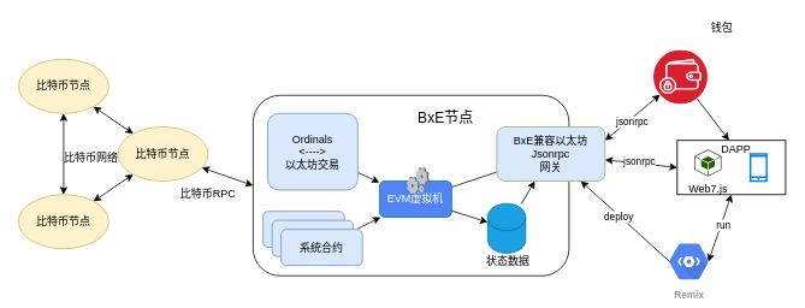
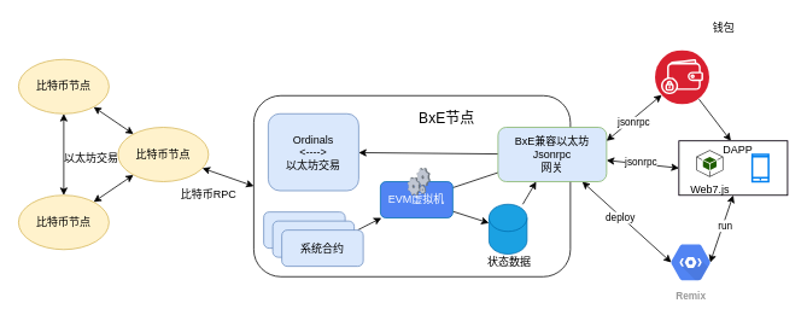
  <mxCell id="0" />
  <mxCell id="1" parent="0" />
  <mxCell id="2" value="" style="rounded=1;whiteSpace=wrap;html=1;strokeColor=#000000;strokeWidth=1;gradientColor=none;" parent="1" vertex="1"><mxGeometry x="280" y="105" width="350" height="200" as="geometry" /></mxCell>
  <mxCell id="3" style="rounded=0;orthogonalLoop=1;jettySize=auto;html=1;startArrow=classic;startFill=1;" parent="1" source="5" target="7" edge="1"><mxGeometry relative="1" as="geometry" /></mxCell>
  <mxCell id="4" style="edgeStyle=none;rounded=0;orthogonalLoop=1;jettySize=auto;html=1;startArrow=classic;startFill=1;" parent="1" source="5" target="8" edge="1"><mxGeometry relative="1" as="geometry" /></mxCell>
  <mxCell id="5" value="比特币节点" style="ellipse;whiteSpace=wrap;html=1;fillColor=#fff2cc;strokeColor=#d6b656;" parent="1" vertex="1"><mxGeometry x="130" y="140" width="100" height="60" as="geometry" /></mxCell>
  <mxCell id="6" style="edgeStyle=none;rounded=0;orthogonalLoop=1;jettySize=auto;html=1;startArrow=classic;startFill=1;" parent="1" source="7" target="8" edge="1"><mxGeometry relative="1" as="geometry" /></mxCell>
  <mxCell id="7" value="比特币节点" style="ellipse;whiteSpace=wrap;html=1;fillColor=#fff2cc;strokeColor=#d6b656;" parent="1" vertex="1"><mxGeometry x="20" y="65" width="100" height="60" as="geometry" /></mxCell>
  <mxCell id="8" value="比特币节点" style="ellipse;whiteSpace=wrap;html=1;fillColor=#fff2cc;strokeColor=#d6b656;" parent="1" vertex="1"><mxGeometry x="20" y="215" width="100" height="60" as="geometry" /></mxCell>
  <mxCell id="9" style="rounded=0;orthogonalLoop=1;jettySize=auto;html=1;startArrow=classic;startFill=1;endArrow=classic;endFill=1;exitX=0;exitY=0.5;exitDx=0;exitDy=0;" parent="1" source="2" target="5" edge="1"><mxGeometry relative="1" as="geometry"><mxPoint x="294.644" y="131.796" as="sourcePoint" /></mxGeometry></mxCell>
  <mxCell id="10" value="比特币RPC" style="edgeLabel;html=1;align=center;verticalAlign=middle;resizable=0;points=[];fontSize=12;" vertex="1" connectable="0" parent="9"><mxGeometry x="0.233" y="-2" relative="1" as="geometry"><mxPoint x="-16" y="24" as="offset" /></mxGeometry></mxCell>
  <mxCell id="11" style="edgeStyle=none;rounded=0;orthogonalLoop=1;jettySize=auto;html=1;entryX=0;entryY=0.5;entryDx=0;entryDy=0;startArrow=classic;startFill=1;" parent="1" source="18" target="35" edge="1"><mxGeometry relative="1" as="geometry" /></mxCell>
  <mxCell id="12" value="jsonrpc" style="edgeLabel;html=1;align=center;verticalAlign=middle;resizable=0;points=[];" parent="11" vertex="1" connectable="0"><mxGeometry x="-0.059" y="2" relative="1" as="geometry"><mxPoint as="offset" /></mxGeometry></mxCell>
- <mxCell id="13" style="edgeStyle=none;rounded=0;orthogonalLoop=1;jettySize=auto;html=1;entryX=0.175;entryY=0.5;entryDx=0;entryDy=0;entryPerimeter=0;startArrow=classic;startFill=1;endArrow=none;" parent="1" source="18" target="25" edge="1"><mxGeometry relative="1" as="geometry" /></mxCell>
+ <mxCell id="13" style="edgeStyle=none;rounded=0;orthogonalLoop=1;jettySize=auto;html=1;entryX=0.175;entryY=0.5;entryDx=0;entryDy=0;entryPerimeter=0;startArrow=classic;startFill=1;" parent="1" source="18" target="25" edge="1"><mxGeometry relative="1" as="geometry" /></mxCell>
  <mxCell id="14" value="deploy" style="edgeLabel;html=1;align=center;verticalAlign=middle;resizable=0;points=[];" parent="13" vertex="1" connectable="0"><mxGeometry x="-0.144" y="-1" relative="1" as="geometry"><mxPoint as="offset" /></mxGeometry></mxCell>
  <mxCell id="15" style="edgeStyle=none;rounded=0;orthogonalLoop=1;jettySize=auto;html=1;endArrow=none;endFill=0;startArrow=classic;startFill=1;" parent="1" source="18" target="39" edge="1"><mxGeometry relative="1" as="geometry" /></mxCell>
  <mxCell id="16" style="edgeStyle=none;rounded=0;orthogonalLoop=1;jettySize=auto;html=1;endArrow=none;" parent="1" source="18" target="31" edge="1"><mxGeometry relative="1" as="geometry" /></mxCell>
+ <mxCell id="17" style="rounded=0;orthogonalLoop=1;jettySize=auto;html=1;fontSize=12;endArrow=classic;endFill=1;strokeWidth=1;" edge="1" parent="1" source="18" target="28"><mxGeometry relative="1" as="geometry" /></mxCell>
  <mxCell id="18" value="BxE兼容以太坊Jsonrpc&lt;br&gt;网关" style="rounded=1;whiteSpace=wrap;html=1;fillColor=#dae8fc;strokeColor=#82b366;" parent="1" vertex="1"><mxGeometry x="550" y="140" width="120" height="60" as="geometry" /></mxCell>
  <mxCell id="19" style="rounded=0;orthogonalLoop=1;jettySize=auto;html=1;entryX=1;entryY=0.25;entryDx=0;entryDy=0;startArrow=classic;startFill=1;" parent="1" source="24" target="18" edge="1"><mxGeometry relative="1" as="geometry" /></mxCell>
  <mxCell id="20" value="jsonrpc" style="edgeLabel;html=1;align=center;verticalAlign=middle;resizable=0;points=[];" parent="19" vertex="1" connectable="0"><mxGeometry x="0.114" y="3" relative="1" as="geometry"><mxPoint as="offset" /></mxGeometry></mxCell>
  <mxCell id="21" style="edgeStyle=none;rounded=0;orthogonalLoop=1;jettySize=auto;html=1;entryX=0.825;entryY=0.5;entryDx=0;entryDy=0;entryPerimeter=0;startArrow=classic;startFill=1;exitX=0.5;exitY=1;exitDx=0;exitDy=0;" parent="1" source="35" target="25" edge="1"><mxGeometry relative="1" as="geometry" /></mxCell>
  <mxCell id="22" value="run" style="edgeLabel;html=1;align=center;verticalAlign=middle;resizable=0;points=[];" parent="21" vertex="1" connectable="0"><mxGeometry x="-0.12" y="2" relative="1" as="geometry"><mxPoint as="offset" /></mxGeometry></mxCell>
  <mxCell id="23" style="rounded=0;orthogonalLoop=1;jettySize=auto;html=1;" parent="1" source="24" target="38" edge="1"><mxGeometry relative="1" as="geometry" /></mxCell>
  <mxCell id="24" value="" style="aspect=fixed;perimeter=ellipsePerimeter;html=1;align=center;shadow=0;dashed=0;fontColor=#4277BB;labelBackgroundColor=#ffffff;fontSize=12;spacingTop=3;image;image=img/lib/ibm/blockchain/wallet.svg;" parent="1" vertex="1"><mxGeometry x="724" y="55" width="60" height="60" as="geometry" /></mxCell>
  <mxCell id="25" value="Remix" style="sketch=0;html=1;fillColor=#5184F3;strokeColor=none;verticalAlign=top;labelPosition=center;verticalLabelPosition=bottom;align=center;spacingTop=-6;fontSize=11;fontStyle=1;fontColor=#999999;shape=mxgraph.gcp2.hexIcon;prIcon=cloud_tools_for_powershell" parent="1" vertex="1"><mxGeometry x="730" y="260" width="66" height="58.5" as="geometry" /></mxCell>
  <mxCell id="26" value="钱包" style="text;html=1;align=center;verticalAlign=middle;resizable=0;points=[];autosize=1;strokeColor=none;fillColor=none;" parent="1" vertex="1"><mxGeometry x="779" y="20" width="40" height="20" as="geometry" /></mxCell>
- <mxCell id="27" style="edgeStyle=none;rounded=0;orthogonalLoop=1;jettySize=auto;html=1;fontColor=#000000;startArrow=none;startFill=0;strokeWidth=1;" parent="1" source="28" target="31" edge="1"><mxGeometry relative="1" as="geometry" /></mxCell>
  <mxCell id="28" value="&lt;span&gt;Ordinals&lt;br&gt;&amp;lt;----&amp;gt;&lt;/span&gt;&lt;br&gt;&lt;span&gt;以太坊交易&lt;/span&gt;" style="rounded=1;whiteSpace=wrap;html=1;strokeColor=#6c8ebf;strokeWidth=1;fillColor=#dae8fc;" parent="1" vertex="1"><mxGeometry x="296" y="125" width="100" height="85" as="geometry" /></mxCell>
  <mxCell id="29" style="edgeStyle=none;rounded=0;orthogonalLoop=1;jettySize=auto;html=1;" parent="1" source="31" target="39" edge="1"><mxGeometry relative="1" as="geometry" /></mxCell>
  <mxCell id="30" style="edgeStyle=none;rounded=0;orthogonalLoop=1;jettySize=auto;html=1;endArrow=none;endFill=0;startArrow=classic;startFill=1;" parent="1" source="31" target="44" edge="1"><mxGeometry relative="1" as="geometry" /></mxCell>
  <mxCell id="31" value="EVM虚拟机" style="rounded=1;whiteSpace=wrap;html=1;fontColor=#ffffff;strokeColor=#006EAF;strokeWidth=1;fillColor=#5184f3;" parent="1" vertex="1"><mxGeometry x="420" y="200" width="80" height="40" as="geometry" /></mxCell>
  <mxCell id="32" value="" style="verticalLabelPosition=bottom;sketch=0;aspect=fixed;html=1;verticalAlign=top;strokeColor=none;align=center;outlineConnect=0;shape=mxgraph.citrix.process;fontColor=#000000;" parent="1" vertex="1"><mxGeometry x="450" y="185" width="25.16" height="30" as="geometry" /></mxCell>
  <mxCell id="33" value="BxE节点" style="text;html=1;align=center;verticalAlign=middle;resizable=0;points=[];autosize=1;strokeColor=none;fillColor=none;fontColor=#000000;fontSize=16;" parent="1" vertex="1"><mxGeometry x="452.58" y="120" width="80" height="20" as="geometry" /></mxCell>
  <mxCell id="34" value="" style="group;fillColor=#e1d5e7;strokeColor=#9673a6;" parent="1" vertex="1" connectable="0"><mxGeometry x="750" y="155" width="120" height="60" as="geometry" /></mxCell>
  <mxCell id="35" value="" style="rounded=0;whiteSpace=wrap;html=1;" parent="34" vertex="1"><mxGeometry width="120" height="60" as="geometry" /></mxCell>
  <mxCell id="36" value="" style="html=1;verticalLabelPosition=bottom;align=center;labelBackgroundColor=#ffffff;verticalAlign=top;strokeWidth=2;strokeColor=#0080F0;shadow=0;dashed=0;shape=mxgraph.ios7.icons.smartphone;" parent="34" vertex="1"><mxGeometry x="81" y="15" width="18" height="30" as="geometry" /></mxCell>
  <mxCell id="37" value="Web7.js" style="outlineConnect=0;dashed=0;verticalLabelPosition=bottom;verticalAlign=top;align=center;html=1;shape=mxgraph.aws3.android;fillColor=#205E00;gradientColor=none;" parent="34" vertex="1"><mxGeometry x="19" y="10" width="30" height="30" as="geometry" /></mxCell>
  <mxCell id="38" value="DAPP" style="text;html=1;align=center;verticalAlign=middle;resizable=0;points=[];autosize=1;strokeColor=none;fillColor=none;" parent="34" vertex="1"><mxGeometry x="40" width="50" height="20" as="geometry" /></mxCell>
  <mxCell id="39" value="" style="shape=cylinder3;whiteSpace=wrap;html=1;boundedLbl=1;backgroundOutline=1;size=15;strokeColor=#006EAF;strokeWidth=1;fillColor=#1ba1e2;fontColor=#ffffff;" parent="1" vertex="1"><mxGeometry x="540" y="225" width="42" height="55" as="geometry" /></mxCell>
  <mxCell id="40" value="&lt;span&gt;状态数据&lt;/span&gt;" style="text;html=1;align=center;verticalAlign=middle;resizable=0;points=[];autosize=1;strokeColor=none;fillColor=none;" parent="1" vertex="1"><mxGeometry x="532" y="278.5" width="60" height="20" as="geometry" /></mxCell>
  <mxCell id="41" value="" style="group" parent="1" vertex="1" connectable="0"><mxGeometry x="291" y="233.5" width="110" height="60" as="geometry" /></mxCell>
  <mxCell id="42" value="系统合约" style="rounded=1;whiteSpace=wrap;html=1;strokeColor=#6c8ebf;strokeWidth=1;fillColor=#dae8fc;" parent="41" vertex="1"><mxGeometry width="90" height="40" as="geometry" /></mxCell>
  <mxCell id="43" value="系统合约" style="rounded=1;whiteSpace=wrap;html=1;strokeColor=#6c8ebf;strokeWidth=1;fillColor=#dae8fc;" parent="41" vertex="1"><mxGeometry x="10" y="10" width="90" height="40" as="geometry" /></mxCell>
  <mxCell id="44" value="系统合约" style="rounded=1;whiteSpace=wrap;html=1;strokeColor=#6c8ebf;strokeWidth=1;fillColor=#dae8fc;" parent="41" vertex="1"><mxGeometry x="20" y="20" width="90" height="40" as="geometry" /></mxCell>
- <mxCell id="45" value="比特币网络" style="text;html=1;align=center;verticalAlign=middle;resizable=0;points=[];autosize=1;strokeColor=none;fillColor=none;fontSize=12;" vertex="1" parent="1"><mxGeometry x="60" y="165" width="80" height="20" as="geometry" /></mxCell>
+ <mxCell id="45" value="以太坊交易" style="text;html=1;align=center;verticalAlign=middle;resizable=0;points=[];autosize=1;strokeColor=none;fillColor=none;fontSize=12;" vertex="1" parent="1"><mxGeometry x="60" y="165" width="80" height="20" as="geometry" /></mxCell>
